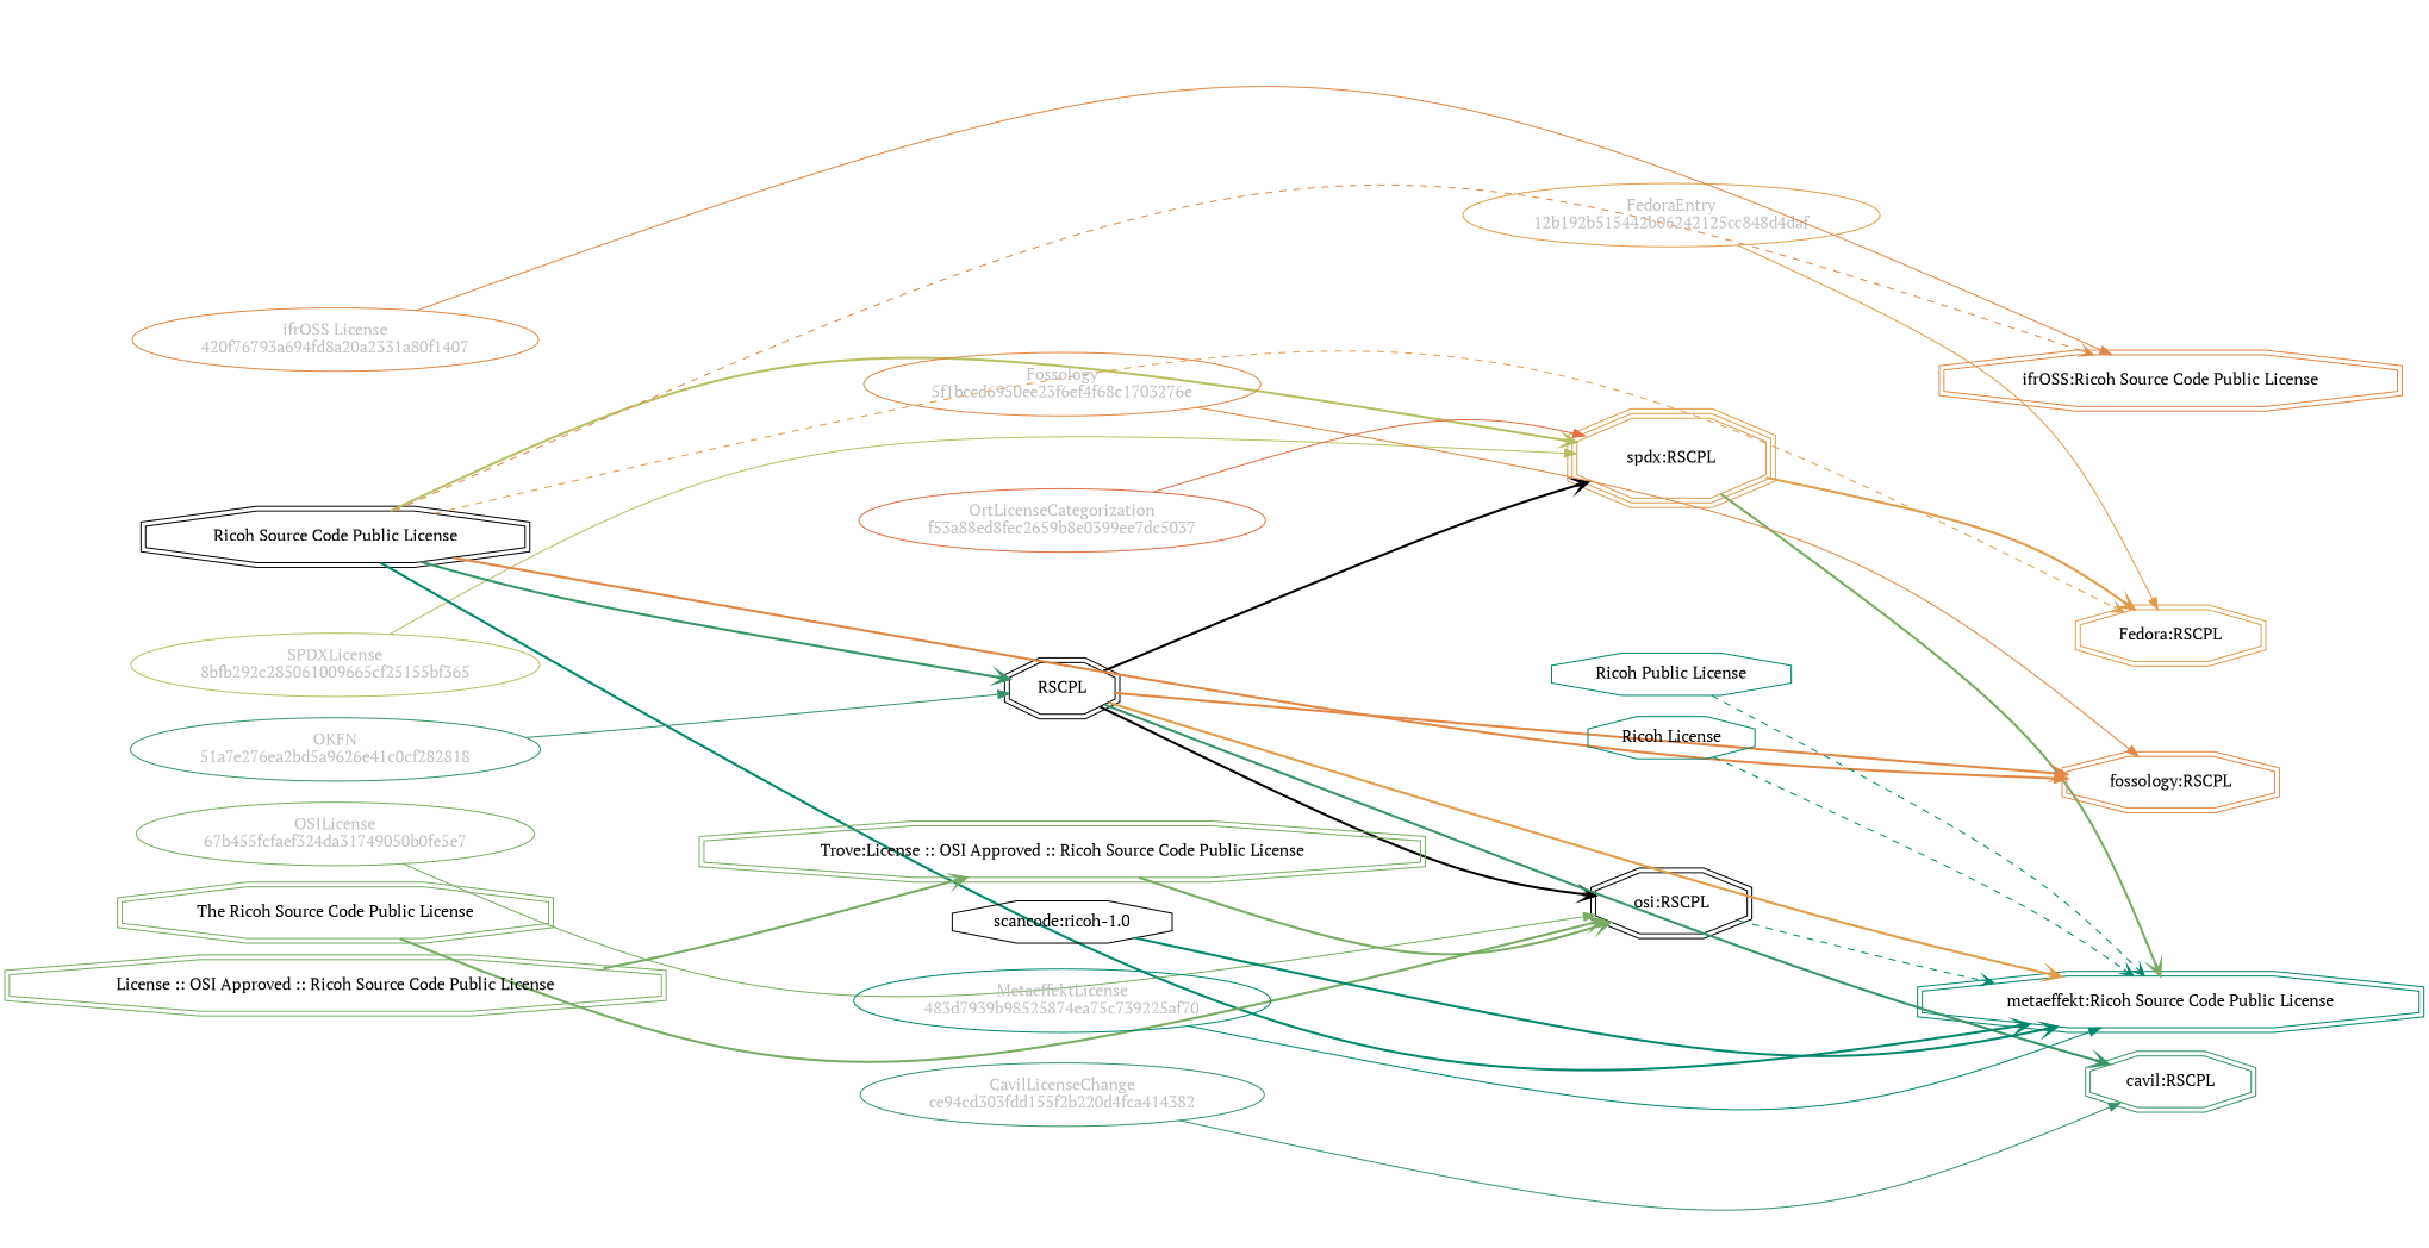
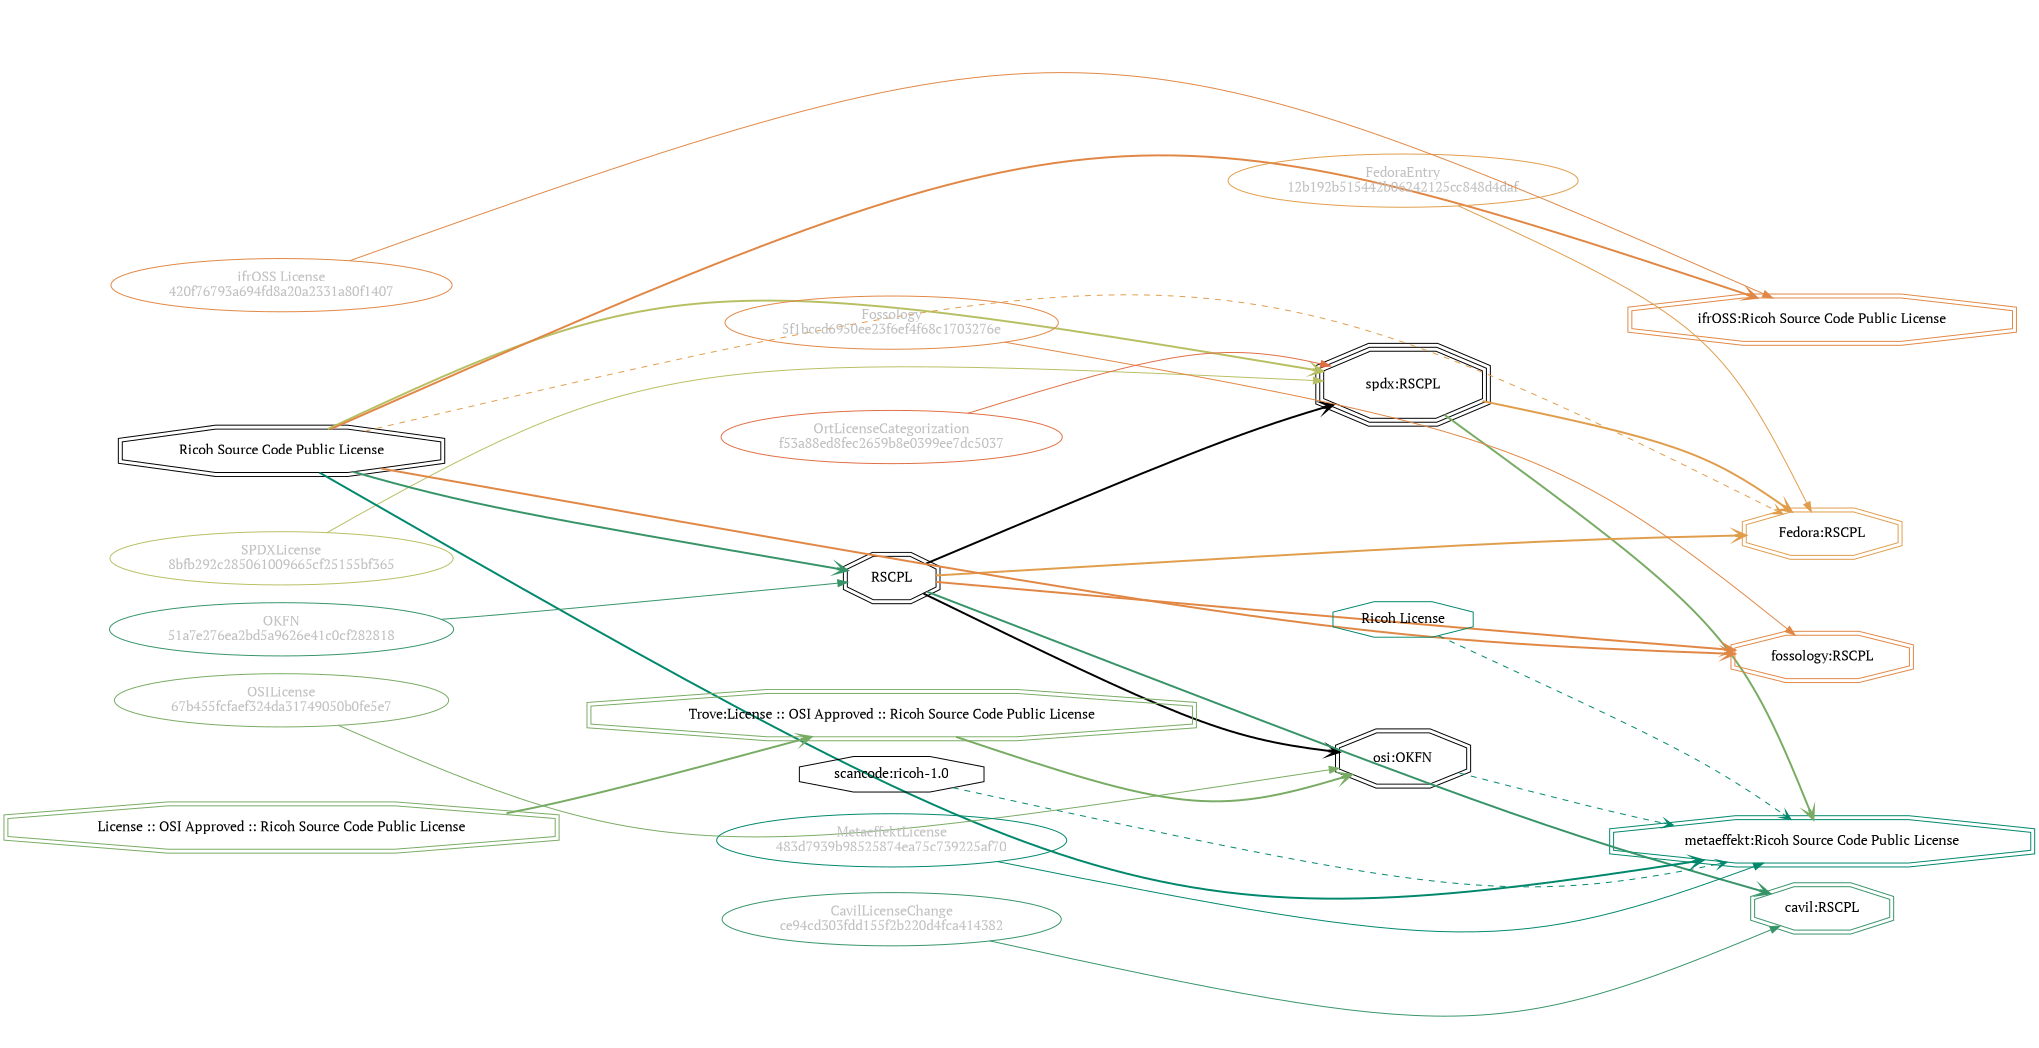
  strict digraph {
    fontname="PT Serif"
    rankdir=LR
    splines=curved
    node [fontname="PT Serif" shape=doubleoctagon]
    edge [color="#00876c" fontname="PT Serif" weight=0.7 arrowhead=vee style=bold]
    n1 [color="#b8bf62" fillcolor="beige;1" fontcolor=gray label="SPDXLicense\n8bfb292c285061009665cf25155bf365" shape=ellipse]
-   n2 [label="spdx:RSCPL" shape=tripleoctagon color="#e09d4b"]
+   n2 [label="spdx:RSCPL" shape=tripleoctagon]
    n3 [color="#e09d4b" label="Fedora:RSCPL"]
    n4 [color="#00876c" label="metaeffekt:Ricoh Source Code Public License"]
-   n5 [label="osi:RSCPL"]
+   n5 [label="osi:OKFN"]
    n6 [label=RSCPL]
    n7 [color="#e18745" label="fossology:RSCPL"]
    n8 [color="#379469" label="cavil:RSCPL"]
    n9 [label="Ricoh Source Code Public License"]
    n10 [color="#e18745" label="ifrOSS:Ricoh Source Code Public License"]
    n11 [color="#78ab63" fillcolor="beige;1" fontcolor=gray label="OSILicense\n67b455fcfaef324da31749050b0fe5e7" shape=ellipse]
-   n12 [color="#78ab63" label="The Ricoh Source Code Public License"]
    n13 [color="#78ab63" label="Trove:License :: OSI Approved :: Ricoh Source Code Public License"]
    n14 [color="#78ab63" label="License :: OSI Approved :: Ricoh Source Code Public License"]
    n15 [color="#e09d4b" fillcolor="beige;1" fontcolor=gray label="FedoraEntry\n12b192b515442b06242125cc848d4daf" shape=ellipse]
    n16 [label="scancode:ricoh-1.0" shape=octagon]
    n17 [color="#e18745" fillcolor="beige;1" fontcolor=gray label="Fossology\n5f1bccd6950ee23f6ef4f68c1703276e" shape=ellipse]
    n18 [color="#379469" fillcolor="beige;1" fontcolor=gray label="OKFN\n51a7e276ea2bd5a9626e41c0cf282818" shape=ellipse]
    n19 [color="#e06f45" fillcolor="beige;1" fontcolor=gray label="OrtLicenseCategorization\nf53a88ed8fec2659b8e0399ee7dc5037" shape=ellipse]
    n20 [color="#379469" fillcolor="beige;1" fontcolor=gray label="CavilLicenseChange\nce94cd303fdd155f2b220d4fca414382" shape=ellipse]
    n21 [color="#00876c" fillcolor="beige;1" fontcolor=gray label="MetaeffektLicense\n483d7939b98525874ea75c739225af70" shape=ellipse]
    n22 [color="#00876c" label="Ricoh License" shape=octagon]
-   n23 [color="#00876c" label="Ricoh Public License" shape=octagon]
    n24 [color="#e18745" fillcolor="beige;1" fontcolor=gray label="ifrOSS License\n420f76793a694fd8a20a2331a80f1407" shape=ellipse]
    n1 -> n2 [color="#b8bf62" weight=0.5 arrowhead="" style=""]
    n2 -> n3 [color="#e09d4b"]
    n2 -> n4 [color="#78ab63"]
    n5 -> n4 [style=dashed weight=0.5]
    n6 -> n2 [color=""]
-   n6 -> n4 [color="#e09d4b"]
+   n6 -> n3 [color="#e09d4b"]
    n6 -> n5 [color=""]
    n6 -> n7 [color="#e18745"]
    n6 -> n8 [color="#379469"]
    n9 -> n2 [color="#b8bf62"]
    n9 -> n3 [color="#e09d4b" style=dashed weight=0.5]
    n9 -> n4
    n9 -> n6 [color="#379469"]
-   n9 -> n7 [arrowhead=normal color="#e18745"]
-   n9 -> n10 [color="#e18745" style=dashed]
+   n9 -> n7 [color="#e18745"]
+   n9 -> n10 [color="#e18745"]
    n11 -> n5 [color="#78ab63" weight=0.5 arrowhead="" style=""]
-   n12 -> n5 [color="#78ab63"]
    n13 -> n5 [color="#78ab63"]
    n14 -> n13 [color="#78ab63"]
    n15 -> n3 [color="#e09d4b" weight=0.5 arrowhead="" style=""]
-   n16 -> n4 [weight=0.5]
+   n16 -> n4 [style=dashed weight=0.5]
    n17 -> n7 [color="#e18745" weight=0.5 arrowhead="" style=""]
    n18 -> n6 [color="#379469" weight=0.5 arrowhead="" style=""]
    n19 -> n2 [color="#e06f45" weight=0.5 arrowhead="" style=""]
    n20 -> n8 [color="#379469" weight=0.5 arrowhead="" style=""]
    n21 -> n4 [weight=0.5 arrowhead="" style=""]
    n22 -> n4 [style=dashed weight=0.5]
-   n23 -> n4 [style=dashed weight=0.5]
    n24 -> n10 [color="#e18745" weight=0.5 arrowhead="" style=""]
  }
